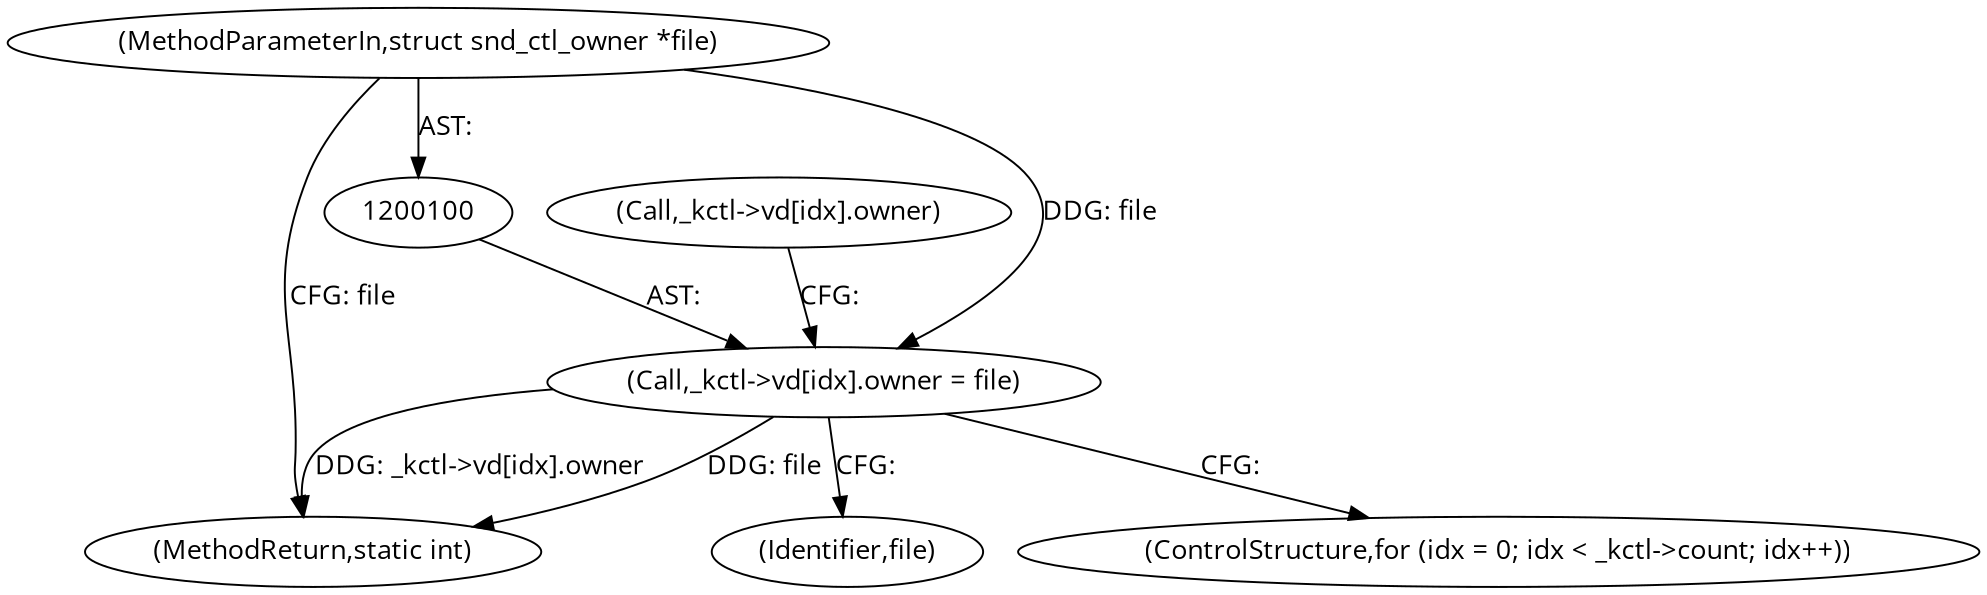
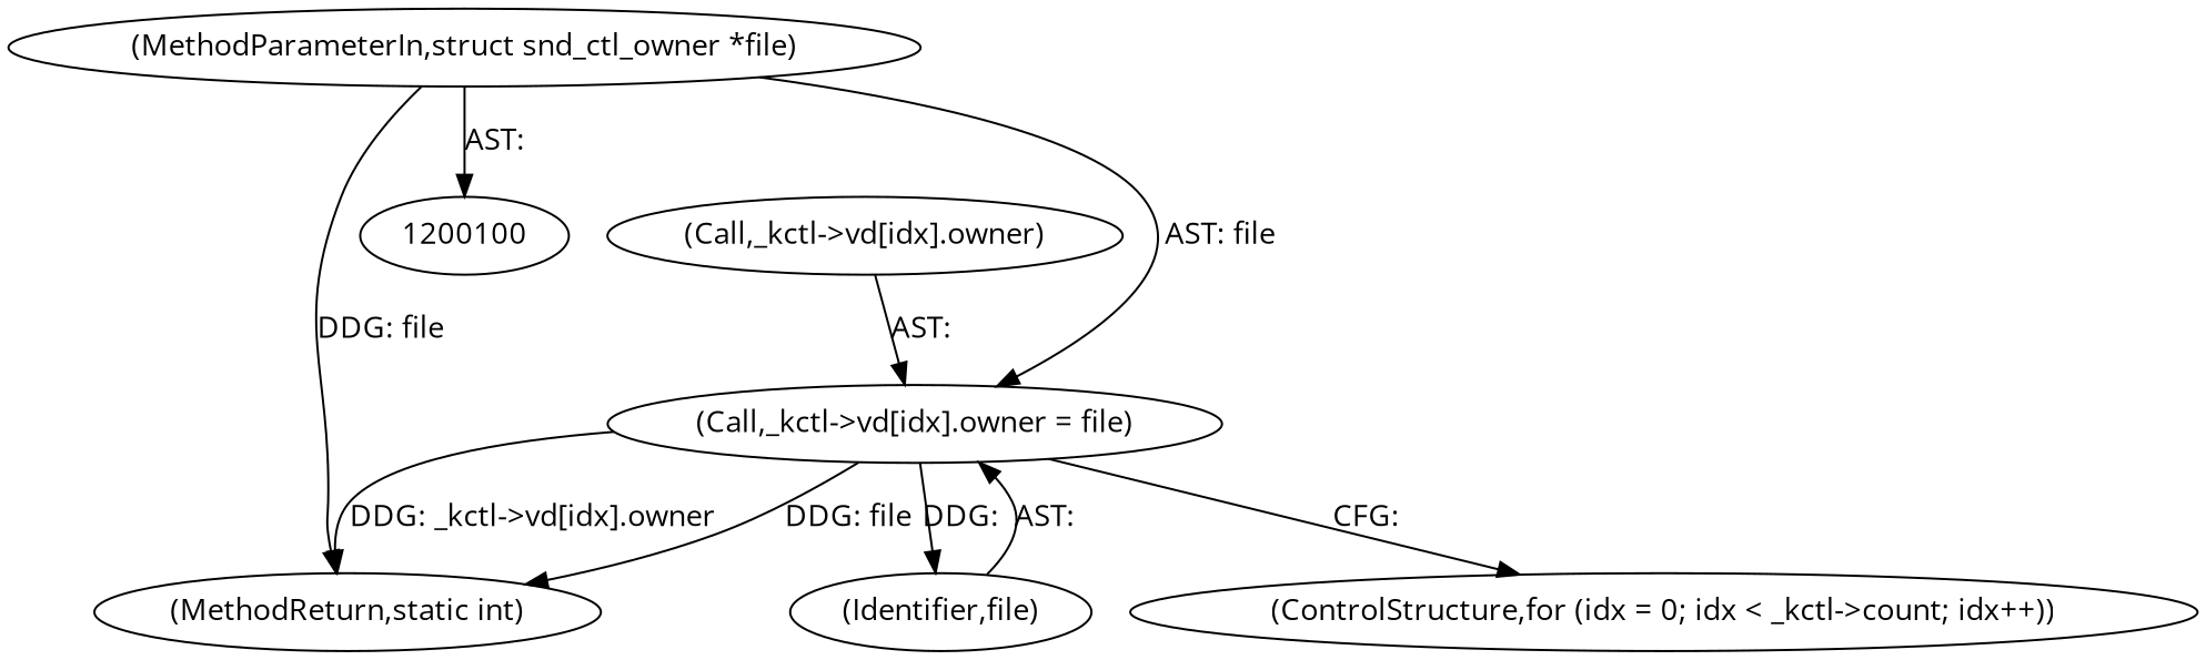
  digraph {
    fontname="Open Sans"
    node [fontname="Open Sans"]
    edge [fontname="Open Sans"]
    n1 [label="(Call,_kctl->vd[idx].owner = file)"]
    n2 [label="(ControlStructure,for (idx = 0; idx < _kctl->count; idx++))"]
    n3 [label="(MethodReturn,static int)"]
    n4 [label="(Identifier,file)"]
    n5 [label="(MethodParameterIn,struct snd_ctl_owner *file)"]
    n6 [label=1200100]
    n7 [label="(Call,_kctl->vd[idx].owner)"]
    n1 -> n2 [label="CFG: "]
    n1 -> n3 [label="DDG: _kctl->vd[idx].owner"]
    n1 -> n3 [label="DDG: file"]
-   n1 -> n4 [label="CFG: "]
-   n6 -> n1 [label="AST: "]
-   n5 -> n1 [label="DDG: file"]
-   n5 -> n3 [label="CFG: file"]
+   n1 -> n4 [label="DDG: "]
+   n4 -> n1 [label="AST: "]
+   n5 -> n1 [label="AST: file"]
+   n5 -> n3 [label="DDG: file"]
    n5 -> n6 [label="AST: "]
-   n7 -> n1 [label="CFG: "]
+   n7 -> n1 [label="AST: "]
  }
